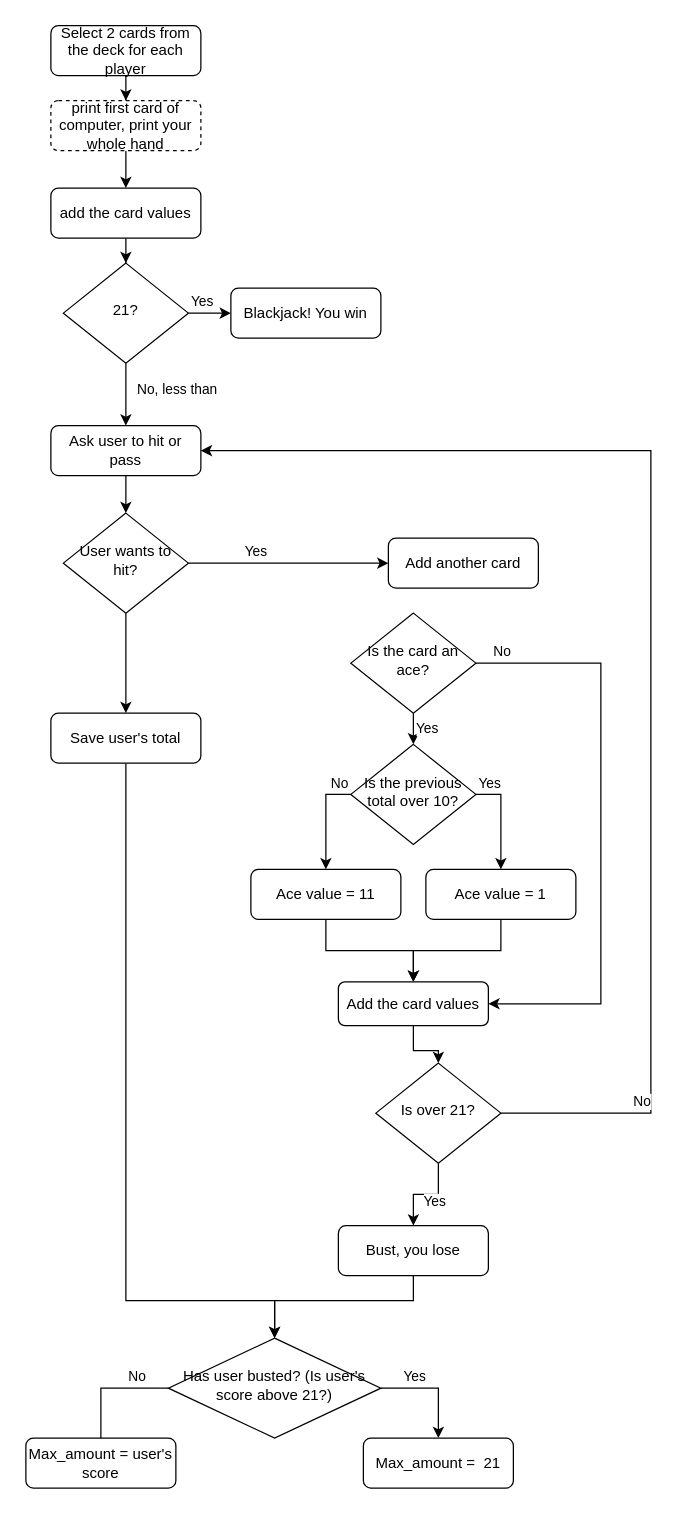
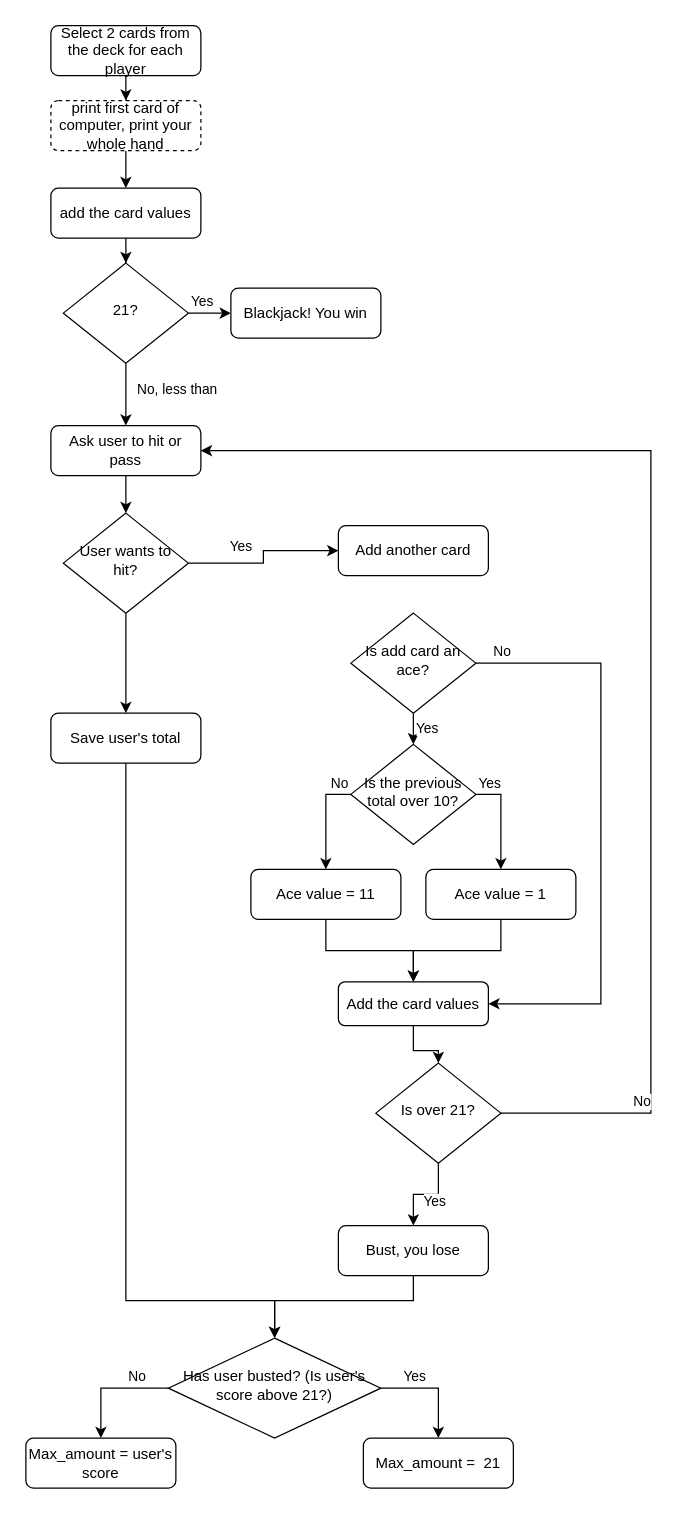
  <mxCell id="0" />
  <mxCell id="1" parent="0" />
  <mxCell id="2" style="edgeStyle=orthogonalEdgeStyle;rounded=0;orthogonalLoop=1;jettySize=auto;html=1;exitX=0.5;exitY=1;exitDx=0;exitDy=0;entryX=0.5;entryY=0;entryDx=0;entryDy=0;" edge="1" parent="1" source="6" target="39"><mxGeometry relative="1" as="geometry" /></mxCell>
  <mxCell id="3" value="Yes" style="edgeLabel;html=1;align=center;verticalAlign=middle;resizable=0;points=[];" vertex="1" connectable="0" parent="2"><mxGeometry x="-0.12" y="1" relative="1" as="geometry"><mxPoint x="9" as="offset" /></mxGeometry></mxCell>
  <mxCell id="4" style="edgeStyle=orthogonalEdgeStyle;rounded=0;orthogonalLoop=1;jettySize=auto;html=1;entryX=1;entryY=0.5;entryDx=0;entryDy=0;" edge="1" parent="1" source="6" target="45"><mxGeometry relative="1" as="geometry"><Array as="points"><mxPoint x="480" y="530" /><mxPoint x="480" y="803" /></Array></mxGeometry></mxCell>
  <mxCell id="5" value="No" style="edgeLabel;html=1;align=center;verticalAlign=middle;resizable=0;points=[];" vertex="1" connectable="0" parent="4"><mxGeometry x="-0.784" relative="1" as="geometry"><mxPoint x="-30" y="-10" as="offset" /></mxGeometry></mxCell>
- <mxCell id="6" value="Is the card an ace?" style="rhombus;whiteSpace=wrap;html=1;shadow=0;fontFamily=Helvetica;fontSize=12;align=center;strokeWidth=1;spacing=6;spacingTop=-4;" parent="1" vertex="1"><mxGeometry x="280" y="490" width="100" height="80" as="geometry" /></mxCell>
+ <mxCell id="6" value="Is add card an ace?" style="rhombus;whiteSpace=wrap;html=1;shadow=0;fontFamily=Helvetica;fontSize=12;align=center;strokeWidth=1;spacing=6;spacingTop=-4;" parent="1" vertex="1"><mxGeometry x="280" y="490" width="100" height="80" as="geometry" /></mxCell>
  <mxCell id="7" value="" style="edgeStyle=orthogonalEdgeStyle;rounded=0;orthogonalLoop=1;jettySize=auto;html=1;" edge="1" parent="1" source="11" target="12"><mxGeometry relative="1" as="geometry" /></mxCell>
  <mxCell id="8" value="Yes" style="edgeLabel;html=1;align=center;verticalAlign=middle;resizable=0;points=[];" vertex="1" connectable="0" parent="7"><mxGeometry x="0.174" y="-4" relative="1" as="geometry"><mxPoint x="-5" y="-14" as="offset" /></mxGeometry></mxCell>
  <mxCell id="9" value="" style="edgeStyle=orthogonalEdgeStyle;rounded=0;orthogonalLoop=1;jettySize=auto;html=1;entryX=0.5;entryY=0;entryDx=0;entryDy=0;" edge="1" parent="1" source="11" target="14"><mxGeometry relative="1" as="geometry"><mxPoint x="100" y="330" as="targetPoint" /></mxGeometry></mxCell>
  <mxCell id="10" value="No, less than" style="edgeLabel;html=1;align=center;verticalAlign=middle;resizable=0;points=[];" vertex="1" connectable="0" parent="9"><mxGeometry x="0.32" y="3" relative="1" as="geometry"><mxPoint x="37" y="-13" as="offset" /></mxGeometry></mxCell>
  <mxCell id="11" value="21?" style="rhombus;whiteSpace=wrap;html=1;shadow=0;fontFamily=Helvetica;fontSize=12;align=center;strokeWidth=1;spacing=6;spacingTop=-4;" parent="1" vertex="1"><mxGeometry x="50" y="210" width="100" height="80" as="geometry" /></mxCell>
  <mxCell id="12" value="Blackjack! You win" style="rounded=1;whiteSpace=wrap;html=1;fontSize=12;glass=0;strokeWidth=1;shadow=0;" parent="1" vertex="1"><mxGeometry x="184" y="230" width="120" height="40" as="geometry" /></mxCell>
  <mxCell id="13" style="edgeStyle=orthogonalEdgeStyle;rounded=0;orthogonalLoop=1;jettySize=auto;html=1;" edge="1" parent="1" source="14" target="24"><mxGeometry relative="1" as="geometry" /></mxCell>
  <mxCell id="14" value="Ask user to hit or pass" style="rounded=1;whiteSpace=wrap;html=1;fontSize=12;glass=0;strokeWidth=1;shadow=0;" parent="1" vertex="1"><mxGeometry x="40" y="340" width="120" height="40" as="geometry" /></mxCell>
  <mxCell id="15" style="edgeStyle=orthogonalEdgeStyle;rounded=0;orthogonalLoop=1;jettySize=auto;html=1;entryX=0.5;entryY=0;entryDx=0;entryDy=0;" edge="1" parent="1" source="16" target="18"><mxGeometry relative="1" as="geometry" /></mxCell>
  <mxCell id="16" value="Select 2 cards from the deck for each player" style="rounded=1;whiteSpace=wrap;html=1;fontSize=12;glass=0;strokeWidth=1;shadow=0;" vertex="1" parent="1"><mxGeometry x="40" y="20" width="120" height="40" as="geometry" /></mxCell>
  <mxCell id="17" style="edgeStyle=orthogonalEdgeStyle;rounded=0;orthogonalLoop=1;jettySize=auto;html=1;" edge="1" parent="1" source="18" target="20"><mxGeometry relative="1" as="geometry" /></mxCell>
  <mxCell id="18" value="print first card of computer, print your whole hand" style="rounded=1;whiteSpace=wrap;html=1;fontSize=12;glass=0;strokeWidth=1;shadow=0;dashed=1;" vertex="1" parent="1"><mxGeometry x="40" y="80" width="120" height="40" as="geometry" /></mxCell>
  <mxCell id="19" style="edgeStyle=orthogonalEdgeStyle;rounded=0;orthogonalLoop=1;jettySize=auto;html=1;entryX=0.5;entryY=0;entryDx=0;entryDy=0;" edge="1" parent="1" source="20" target="11"><mxGeometry relative="1" as="geometry" /></mxCell>
  <mxCell id="20" value="add the card values" style="rounded=1;whiteSpace=wrap;html=1;fontSize=12;glass=0;strokeWidth=1;shadow=0;" vertex="1" parent="1"><mxGeometry x="40" y="150" width="120" height="40" as="geometry" /></mxCell>
  <mxCell id="21" style="edgeStyle=orthogonalEdgeStyle;rounded=0;orthogonalLoop=1;jettySize=auto;html=1;entryX=0;entryY=0.5;entryDx=0;entryDy=0;" edge="1" parent="1" source="24" target="25"><mxGeometry relative="1" as="geometry"><mxPoint x="184" y="440" as="targetPoint" /></mxGeometry></mxCell>
  <mxCell id="22" value="Yes" style="edgeLabel;html=1;align=center;verticalAlign=middle;resizable=0;points=[];" vertex="1" connectable="0" parent="21"><mxGeometry x="-0.067" y="-3" relative="1" as="geometry"><mxPoint x="-22" y="-13" as="offset" /></mxGeometry></mxCell>
  <mxCell id="23" style="edgeStyle=orthogonalEdgeStyle;rounded=0;orthogonalLoop=1;jettySize=auto;html=1;entryX=0.5;entryY=0;entryDx=0;entryDy=0;" edge="1" parent="1" source="24" target="34"><mxGeometry relative="1" as="geometry" /></mxCell>
  <mxCell id="24" value="User wants to hit?" style="rhombus;whiteSpace=wrap;html=1;shadow=0;fontFamily=Helvetica;fontSize=12;align=center;strokeWidth=1;spacing=6;spacingTop=-4;" vertex="1" parent="1"><mxGeometry x="50" y="410" width="100" height="80" as="geometry" /></mxCell>
- <mxCell id="25" value="Add another card" style="rounded=1;whiteSpace=wrap;html=1;fontSize=12;glass=0;strokeWidth=1;shadow=0;" vertex="1" parent="1"><mxGeometry x="310" y="430" width="120" height="40" as="geometry" /></mxCell>
+ <mxCell id="25" value="Add another card" style="rounded=1;whiteSpace=wrap;html=1;fontSize=12;glass=0;strokeWidth=1;shadow=0;" vertex="1" parent="1"><mxGeometry x="270" y="420" width="120" height="40" as="geometry" /></mxCell>
  <mxCell id="26" style="edgeStyle=orthogonalEdgeStyle;rounded=0;orthogonalLoop=1;jettySize=auto;html=1;entryX=1;entryY=0.5;entryDx=0;entryDy=0;" edge="1" parent="1" source="30" target="14"><mxGeometry relative="1" as="geometry"><Array as="points"><mxPoint x="520" y="890" /><mxPoint x="520" y="360" /></Array></mxGeometry></mxCell>
  <mxCell id="27" value="No" style="edgeLabel;html=1;align=center;verticalAlign=middle;resizable=0;points=[];" vertex="1" connectable="0" parent="26"><mxGeometry x="-0.816" y="2" relative="1" as="geometry"><mxPoint x="19" y="-8" as="offset" /></mxGeometry></mxCell>
  <mxCell id="28" style="edgeStyle=orthogonalEdgeStyle;rounded=0;orthogonalLoop=1;jettySize=auto;html=1;entryX=0.5;entryY=0;entryDx=0;entryDy=0;" edge="1" parent="1" source="30" target="32"><mxGeometry relative="1" as="geometry" /></mxCell>
  <mxCell id="29" value="Yes" style="edgeLabel;html=1;align=center;verticalAlign=middle;resizable=0;points=[];" vertex="1" connectable="0" parent="28"><mxGeometry x="0.44" relative="1" as="geometry"><mxPoint x="16" as="offset" /></mxGeometry></mxCell>
  <mxCell id="30" value="Is over 21?" style="rhombus;whiteSpace=wrap;html=1;shadow=0;fontFamily=Helvetica;fontSize=12;align=center;strokeWidth=1;spacing=6;spacingTop=-4;" vertex="1" parent="1"><mxGeometry x="300" y="850" width="100" height="80" as="geometry" /></mxCell>
  <mxCell id="31" style="edgeStyle=orthogonalEdgeStyle;rounded=0;orthogonalLoop=1;jettySize=auto;html=1;entryX=0.5;entryY=0;entryDx=0;entryDy=0;" edge="1" parent="1" source="32" target="50"><mxGeometry relative="1" as="geometry"><Array as="points"><mxPoint x="330" y="1040" /><mxPoint x="219" y="1040" /></Array></mxGeometry></mxCell>
  <mxCell id="32" value="Bust, you lose" style="rounded=1;whiteSpace=wrap;html=1;fontSize=12;glass=0;strokeWidth=1;shadow=0;direction=east;" vertex="1" parent="1"><mxGeometry x="270" y="980" width="120" height="40" as="geometry" /></mxCell>
  <mxCell id="33" style="edgeStyle=orthogonalEdgeStyle;rounded=0;orthogonalLoop=1;jettySize=auto;html=1;" edge="1" parent="1" source="34" target="50"><mxGeometry relative="1" as="geometry"><Array as="points"><mxPoint x="100" y="1040" /><mxPoint x="219" y="1040" /></Array></mxGeometry></mxCell>
  <mxCell id="34" value="Save user's total" style="rounded=1;whiteSpace=wrap;html=1;fontSize=12;glass=0;strokeWidth=1;shadow=0;" vertex="1" parent="1"><mxGeometry x="40" y="570" width="120" height="40" as="geometry" /></mxCell>
  <mxCell id="35" style="edgeStyle=orthogonalEdgeStyle;rounded=0;orthogonalLoop=1;jettySize=auto;html=1;entryX=0.5;entryY=0;entryDx=0;entryDy=0;exitX=0;exitY=0.5;exitDx=0;exitDy=0;" edge="1" parent="1" source="39" target="41"><mxGeometry relative="1" as="geometry" /></mxCell>
  <mxCell id="36" value="No" style="edgeLabel;html=1;align=center;verticalAlign=middle;resizable=0;points=[];" vertex="1" connectable="0" parent="35"><mxGeometry x="-0.05" relative="1" as="geometry"><mxPoint x="10" y="-28" as="offset" /></mxGeometry></mxCell>
  <mxCell id="37" style="edgeStyle=orthogonalEdgeStyle;rounded=0;orthogonalLoop=1;jettySize=auto;html=1;exitX=1;exitY=0.5;exitDx=0;exitDy=0;" edge="1" parent="1" source="39" target="43"><mxGeometry relative="1" as="geometry" /></mxCell>
  <mxCell id="38" value="Yes" style="edgeLabel;html=1;align=center;verticalAlign=middle;resizable=0;points=[];" vertex="1" connectable="0" parent="37"><mxGeometry x="-0.125" y="-2" relative="1" as="geometry"><mxPoint x="-8" y="-25" as="offset" /></mxGeometry></mxCell>
  <mxCell id="39" value="Is the previous total over 10?" style="rhombus;whiteSpace=wrap;html=1;shadow=0;fontFamily=Helvetica;fontSize=12;align=center;strokeWidth=1;spacing=6;spacingTop=-4;" vertex="1" parent="1"><mxGeometry x="280" y="595" width="100" height="80" as="geometry" /></mxCell>
  <mxCell id="40" style="edgeStyle=orthogonalEdgeStyle;rounded=0;orthogonalLoop=1;jettySize=auto;html=1;entryX=0.5;entryY=0;entryDx=0;entryDy=0;" edge="1" parent="1" source="41" target="45"><mxGeometry relative="1" as="geometry" /></mxCell>
  <mxCell id="41" value="Ace value = 11" style="rounded=1;whiteSpace=wrap;html=1;fontSize=12;glass=0;strokeWidth=1;shadow=0;" vertex="1" parent="1"><mxGeometry x="200" y="695" width="120" height="40" as="geometry" /></mxCell>
  <mxCell id="42" style="edgeStyle=orthogonalEdgeStyle;rounded=0;orthogonalLoop=1;jettySize=auto;html=1;entryX=0.5;entryY=0;entryDx=0;entryDy=0;" edge="1" parent="1" source="43" target="45"><mxGeometry relative="1" as="geometry" /></mxCell>
  <mxCell id="43" value="Ace value = 1" style="rounded=1;whiteSpace=wrap;html=1;fontSize=12;glass=0;strokeWidth=1;shadow=0;" vertex="1" parent="1"><mxGeometry x="340" y="695" width="120" height="40" as="geometry" /></mxCell>
  <mxCell id="44" style="edgeStyle=orthogonalEdgeStyle;rounded=0;orthogonalLoop=1;jettySize=auto;html=1;" edge="1" parent="1" source="45" target="30"><mxGeometry relative="1" as="geometry" /></mxCell>
  <mxCell id="45" value="Add the card values" style="rounded=1;whiteSpace=wrap;html=1;fontSize=12;glass=0;strokeWidth=1;shadow=0;" vertex="1" parent="1"><mxGeometry x="270" y="785" width="120" height="35" as="geometry" /></mxCell>
  <mxCell id="46" style="edgeStyle=orthogonalEdgeStyle;rounded=0;orthogonalLoop=1;jettySize=auto;html=1;entryX=0.5;entryY=0;entryDx=0;entryDy=0;exitX=1;exitY=0.5;exitDx=0;exitDy=0;" edge="1" parent="1" source="50" target="51"><mxGeometry relative="1" as="geometry" /></mxCell>
  <mxCell id="47" value="Yes" style="edgeLabel;html=1;align=center;verticalAlign=middle;resizable=0;points=[];" vertex="1" connectable="0" parent="46"><mxGeometry x="-0.442" y="-3" relative="1" as="geometry"><mxPoint x="2" y="-13" as="offset" /></mxGeometry></mxCell>
- <mxCell id="48" style="edgeStyle=orthogonalEdgeStyle;rounded=0;orthogonalLoop=1;jettySize=auto;html=1;exitX=0;exitY=0.5;exitDx=0;exitDy=0;entryX=0.5;entryY=0;entryDx=0;entryDy=0;endArrow=none;" edge="1" parent="1" source="50" target="52"><mxGeometry relative="1" as="geometry" /></mxCell>
+ <mxCell id="48" style="edgeStyle=orthogonalEdgeStyle;rounded=0;orthogonalLoop=1;jettySize=auto;html=1;exitX=0;exitY=0.5;exitDx=0;exitDy=0;entryX=0.5;entryY=0;entryDx=0;entryDy=0;" edge="1" parent="1" source="50" target="52"><mxGeometry relative="1" as="geometry" /></mxCell>
  <mxCell id="49" value="No" style="edgeLabel;html=1;align=center;verticalAlign=middle;resizable=0;points=[];" vertex="1" connectable="0" parent="48"><mxGeometry x="-0.447" relative="1" as="geometry"><mxPoint y="-10" as="offset" /></mxGeometry></mxCell>
  <mxCell id="50" value="Has user busted? (Is user's score above 21?)" style="rhombus;whiteSpace=wrap;html=1;shadow=0;fontFamily=Helvetica;fontSize=12;align=center;strokeWidth=1;spacing=6;spacingTop=-4;" vertex="1" parent="1"><mxGeometry x="134" y="1070" width="170" height="80" as="geometry" /></mxCell>
  <mxCell id="51" value="Max_amount =&amp;nbsp; 21" style="rounded=1;whiteSpace=wrap;html=1;fontSize=12;glass=0;strokeWidth=1;shadow=0;direction=east;" vertex="1" parent="1"><mxGeometry x="290" y="1150" width="120" height="40" as="geometry" /></mxCell>
  <mxCell id="52" value="Max_amount = user's score" style="rounded=1;whiteSpace=wrap;html=1;fontSize=12;glass=0;strokeWidth=1;shadow=0;direction=east;" vertex="1" parent="1"><mxGeometry x="20" y="1150" width="120" height="40" as="geometry" /></mxCell>
